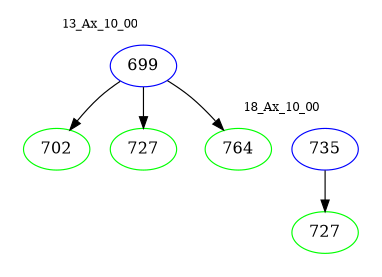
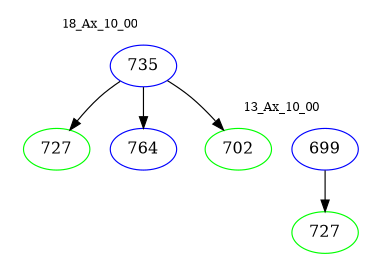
  digraph {
    node [color=green]
    edge [color=black]
    n1 [color=blue label=699]
    n2 [label=702]
    n3 [label=727]
    n4 [color=blue label=735]
    n5 [label=727]
-   n6 [label=764]
+   n6 [color=blue label=764]
    subgraph cluster_1 {
      color=white
      fontsize=10
      label="13_Ax_10_00"
      n1
      n2
      n3
    }
    subgraph cluster_2 {
      color=white
      fontsize=10
      label="18_Ax_10_00"
      n4
      n5
      n6
    }
-   n1 -> n2
+   n4 -> n2
    n1 -> n3
    n4 -> n5
-   n1 -> n6
+   n4 -> n6
  }
